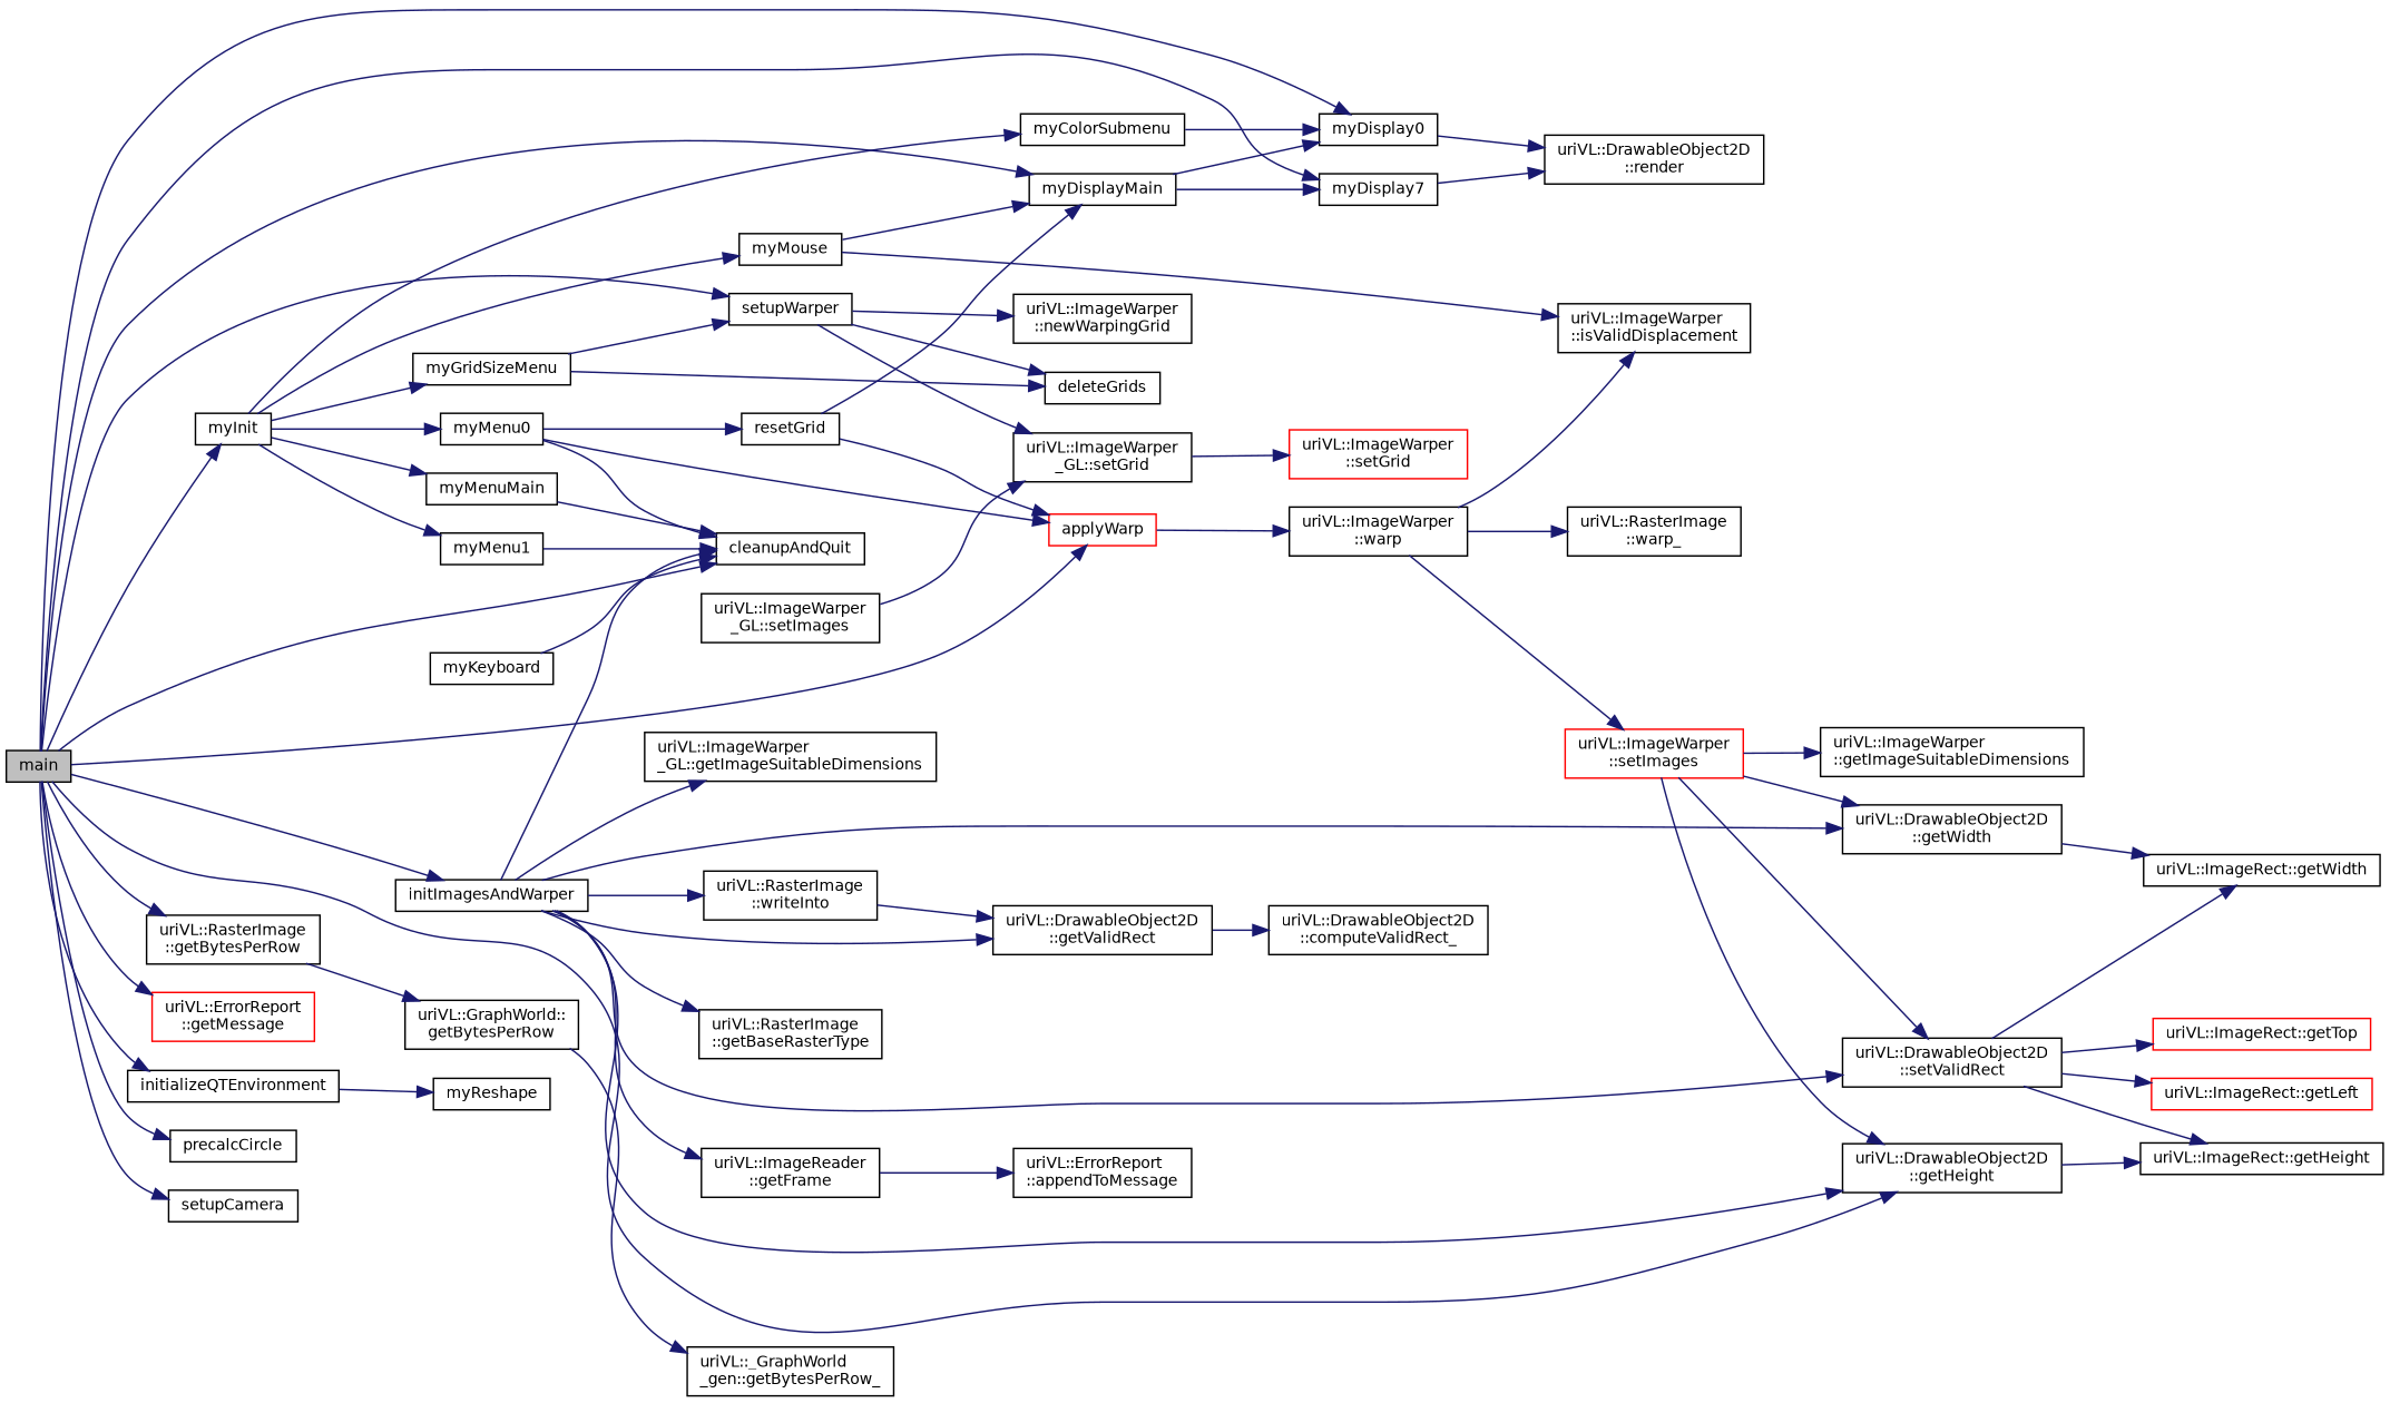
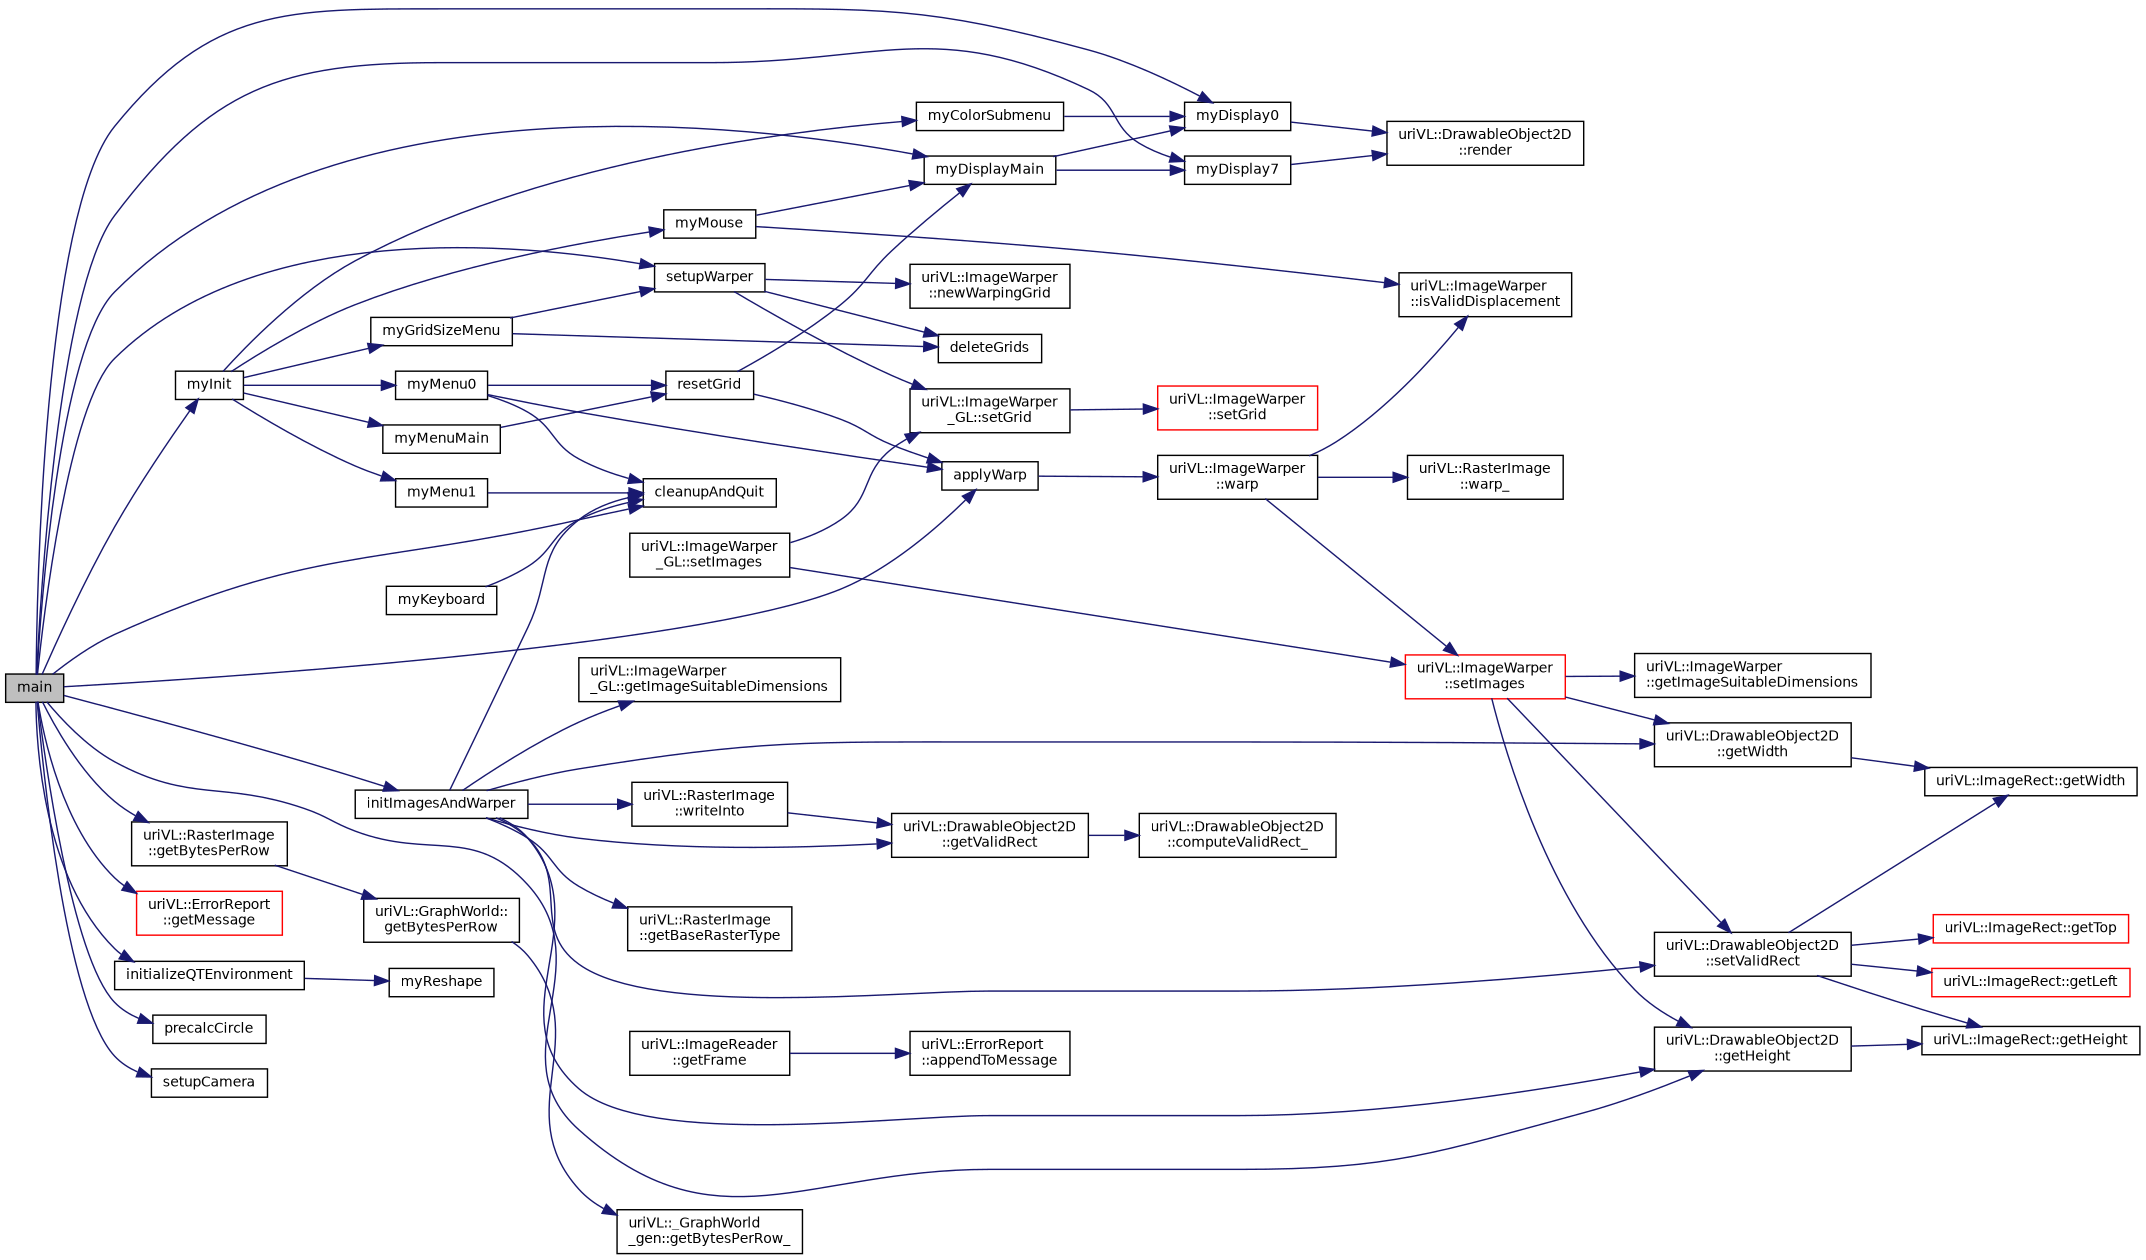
  digraph {
    rankdir=LR
    node [color=black fillcolor=white fontname=Helvetica fontsize=10 shape=record style=filled]
    edge [color=midnightblue fontname=Helvetica fontsize=10 labelfontname=Helvetica labelfontsize=10 style=solid]
    n1 [fillcolor=grey75 fontcolor=black height=0.2 label=main width=0.4]
-   n2 [color=red height=0.2 label=applyWarp width=0.4]
+   n2 [height=0.2 label=applyWarp width=0.4]
    n3 [height=0.2 label="uriVL::DrawableObject2D\l::getHeight" width=0.4]
    n4 [height=0.2 label=cleanupAndQuit width=0.4]
    n5 [height=0.2 label="uriVL::RasterImage\l::getBytesPerRow" width=0.4]
    n6 [color=red height=0.2 label="uriVL::ErrorReport\l::getMessage" width=0.4]
    n7 [height=0.2 label=initializeQTEnvironment width=0.4]
    n8 [height=0.2 label=initImagesAndWarper width=0.4]
    n9 [height=0.2 label=myDisplay0 width=0.4]
    n10 [height=0.2 label=myDisplay7 width=0.4]
    n11 [height=0.2 label=myDisplayMain width=0.4]
    n12 [height=0.2 label=myInit width=0.4]
    n13 [height=0.2 label=setupWarper width=0.4]
    n14 [height=0.2 label=precalcCircle width=0.4]
    n15 [height=0.2 label=setupCamera width=0.4]
    n16 [height=0.2 label="uriVL::ImageWarper\l::warp" width=0.4]
    n17 [height=0.2 label="uriVL::ImageRect::getHeight" width=0.4]
    n18 [height=0.2 label="uriVL::GraphWorld::\lgetBytesPerRow" width=0.4]
    n19 [height=0.2 label=myReshape width=0.4]
    n20 [height=0.2 label="uriVL::RasterImage\l::getBaseRasterType" width=0.4]
    n21 [height=0.2 label="uriVL::DrawableObject2D\l::getWidth" width=0.4]
    n22 [height=0.2 label="uriVL::ImageReader\l::getFrame" width=0.4]
    n23 [height=0.2 label="uriVL::ImageWarper\l_GL::getImageSuitableDimensions" width=0.4]
    n24 [height=0.2 label="uriVL::DrawableObject2D\l::getValidRect" width=0.4]
    n25 [height=0.2 label="uriVL::DrawableObject2D\l::setValidRect" width=0.4]
    n26 [height=0.2 label="uriVL::RasterImage\l::writeInto" width=0.4]
    n27 [height=0.2 label="uriVL::DrawableObject2D\l::render" width=0.4]
    n28 [height=0.2 label=myColorSubmenu width=0.4]
    n29 [height=0.2 label=myMenuMain width=0.4]
    n30 [height=0.2 label=myGridSizeMenu width=0.4]
    n31 [height=0.2 label=myMenu0 width=0.4]
    n32 [height=0.2 label=myMouse width=0.4]
    n33 [height=0.2 label=myMenu1 width=0.4]
    n34 [height=0.2 label=deleteGrids width=0.4]
    n35 [height=0.2 label="uriVL::ImageWarper\l_GL::setGrid" width=0.4]
    n36 [height=0.2 label="uriVL::ImageWarper\l::newWarpingGrid" width=0.4]
    n37 [height=0.2 label=myKeyboard width=0.4]
    n38 [height=0.2 label="uriVL::ImageWarper\l::isValidDisplacement" width=0.4]
    n39 [color=red height=0.2 label="uriVL::ImageWarper\l::setImages" width=0.4]
    n40 [height=0.2 label="uriVL::RasterImage\l::warp_" width=0.4]
    n41 [height=0.2 label="uriVL::ImageWarper\l::getImageSuitableDimensions" width=0.4]
    n42 [height=0.2 label="uriVL::ImageRect::getWidth" width=0.4]
    n43 [height=0.2 label="uriVL::_GraphWorld\l_gen::getBytesPerRow_" width=0.4]
    n44 [height=0.2 label="uriVL::ErrorReport\l::appendToMessage" width=0.4]
    n45 [height=0.2 label="uriVL::DrawableObject2D\l::computeValidRect_" width=0.4]
    n46 [color=red height=0.2 label="uriVL::ImageRect::getLeft" width=0.4]
    n47 [color=red height=0.2 label="uriVL::ImageRect::getTop" width=0.4]
    n48 [height=0.2 label=resetGrid width=0.4]
    n49 [height=0.2 label="uriVL::ImageWarper\l_GL::setImages" width=0.4]
    n50 [color=red height=0.2 label="uriVL::ImageWarper\l::setGrid" width=0.4]
    n1 -> n2
    n1 -> n3
    n1 -> n4
    n1 -> n5
    n1 -> n6
    n1 -> n7
    n1 -> n8
    n1 -> n9
    n1 -> n10
    n1 -> n11
    n1 -> n12
    n1 -> n13
    n1 -> n14
    n1 -> n15
    n2 -> n16
    n3 -> n17
    n5 -> n18
    n7 -> n19
    n8 -> n3
    n8 -> n4
    n8 -> n20
    n8 -> n21
-   n8 -> n22
    n8 -> n23
    n8 -> n24
    n8 -> n25
    n8 -> n26
    n9 -> n27
    n10 -> n27
    n11 -> n9
    n11 -> n10
    n12 -> n28
    n12 -> n29
    n12 -> n30
    n12 -> n31
    n12 -> n32
    n12 -> n33
    n13 -> n34
    n13 -> n35
    n13 -> n36
    n16 -> n38
    n16 -> n39
    n16 -> n40
    n18 -> n43
    n21 -> n42
    n22 -> n44
    n24 -> n45
    n25 -> n17
    n25 -> n42
    n25 -> n46
    n25 -> n47
    n26 -> n24
    n28 -> n9
-   n29 -> n4
+   n29 -> n48
    n30 -> n13
    n30 -> n34
    n31 -> n2
    n31 -> n4
    n31 -> n48
    n32 -> n11
    n32 -> n38
    n33 -> n4
    n35 -> n50
    n37 -> n4
    n39 -> n3
    n39 -> n21
    n39 -> n25
    n39 -> n41
    n48 -> n2
    n48 -> n11
    n49 -> n35
+   n49 -> n39
  }
